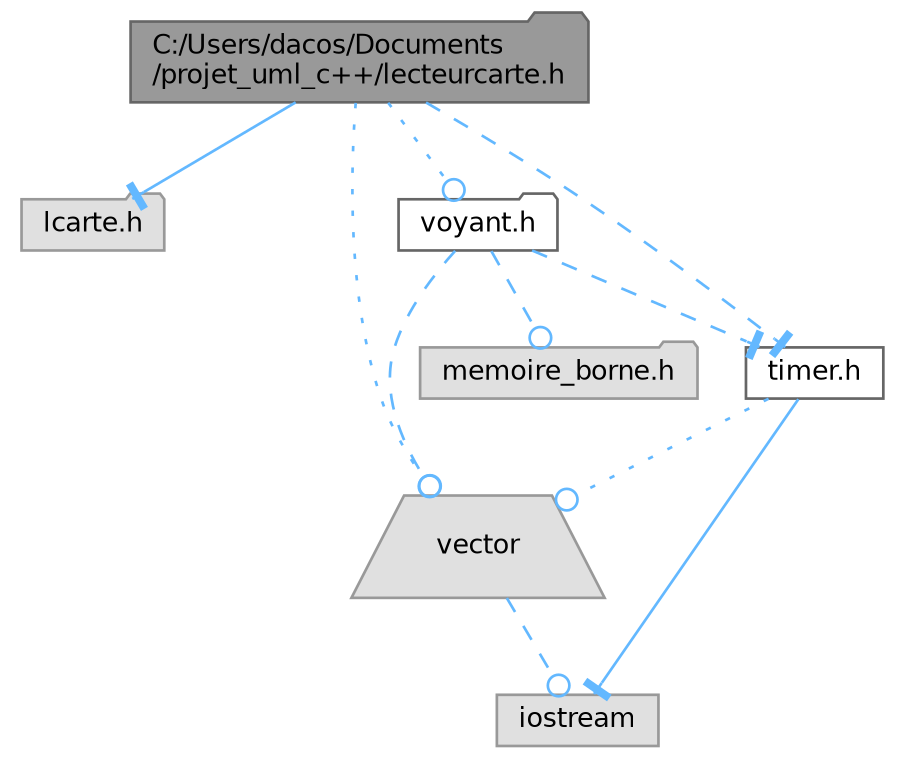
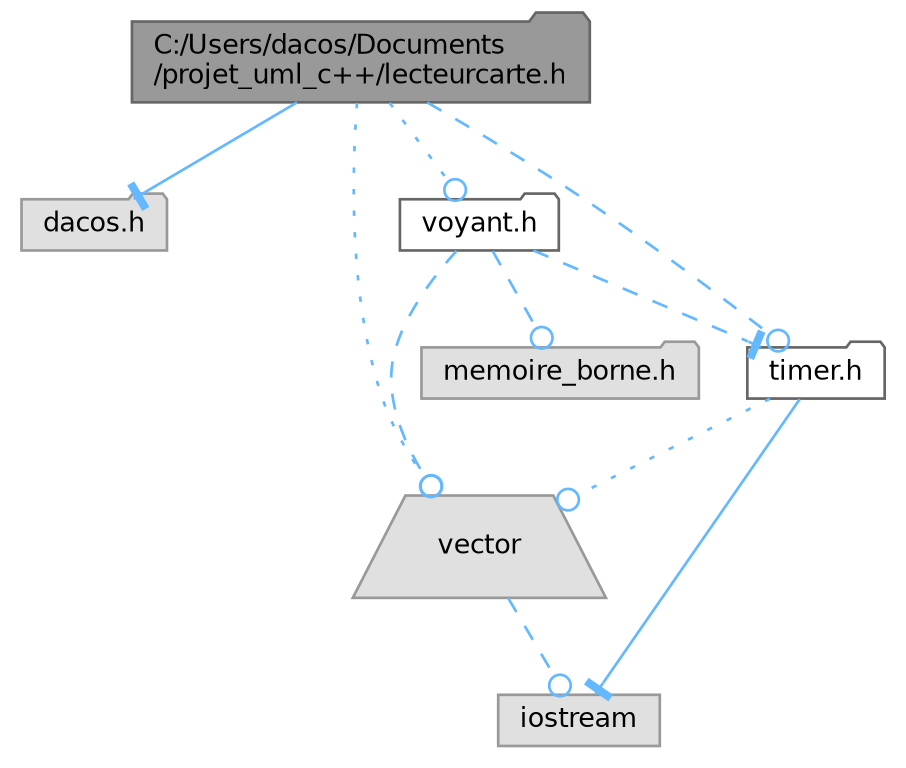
  digraph {
    node [color=grey60 fillcolor="#E0E0E0" fontname=Helvetica fontsize=10 shape=folder style=filled]
    edge [arrowhead=odot color=steelblue1 fontname=Helvetica fontsize=10 labelfontname=Helvetica labelfontsize=10 style=dashed]
    n1 [color=gray40 fillcolor=grey60 fontcolor=black height=0.2 label="C:/Users/dacos/Documents\l/projet_uml_c++/lecteurcarte.h" width=0.4]
-   n2 [height=0.2 label="lcarte.h" width=0.4]
+   n2 [height=0.2 label="dacos.h" width=0.4]
    n3 [height=0.2 label=vector shape=trapezium width=0.4]
-   n4 [color=grey40 fillcolor=white height=0.2 label="timer.h" shape=box width=0.4]
+   n4 [color=grey40 fillcolor=white height=0.2 label="timer.h" width=0.4]
    n5 [color=grey40 fillcolor=white height=0.2 label="voyant.h" width=0.4]
    n6 [height=0.2 label=iostream shape=box width=0.4]
    n7 [height=0.2 label="memoire_borne.h" width=0.4]
    n1 -> n2 [arrowhead=tee style=solid]
    n1 -> n3 [style=dotted]
-   n1 -> n4 [arrowhead=tee]
+   n1 -> n4
    n1 -> n5 [style=dotted]
    n3 -> n6
    n4 -> n3 [style=dotted]
    n4 -> n6 [arrowhead=tee style=solid]
    n5 -> n3
    n5 -> n4 [arrowhead=tee]
    n5 -> n7
  }
